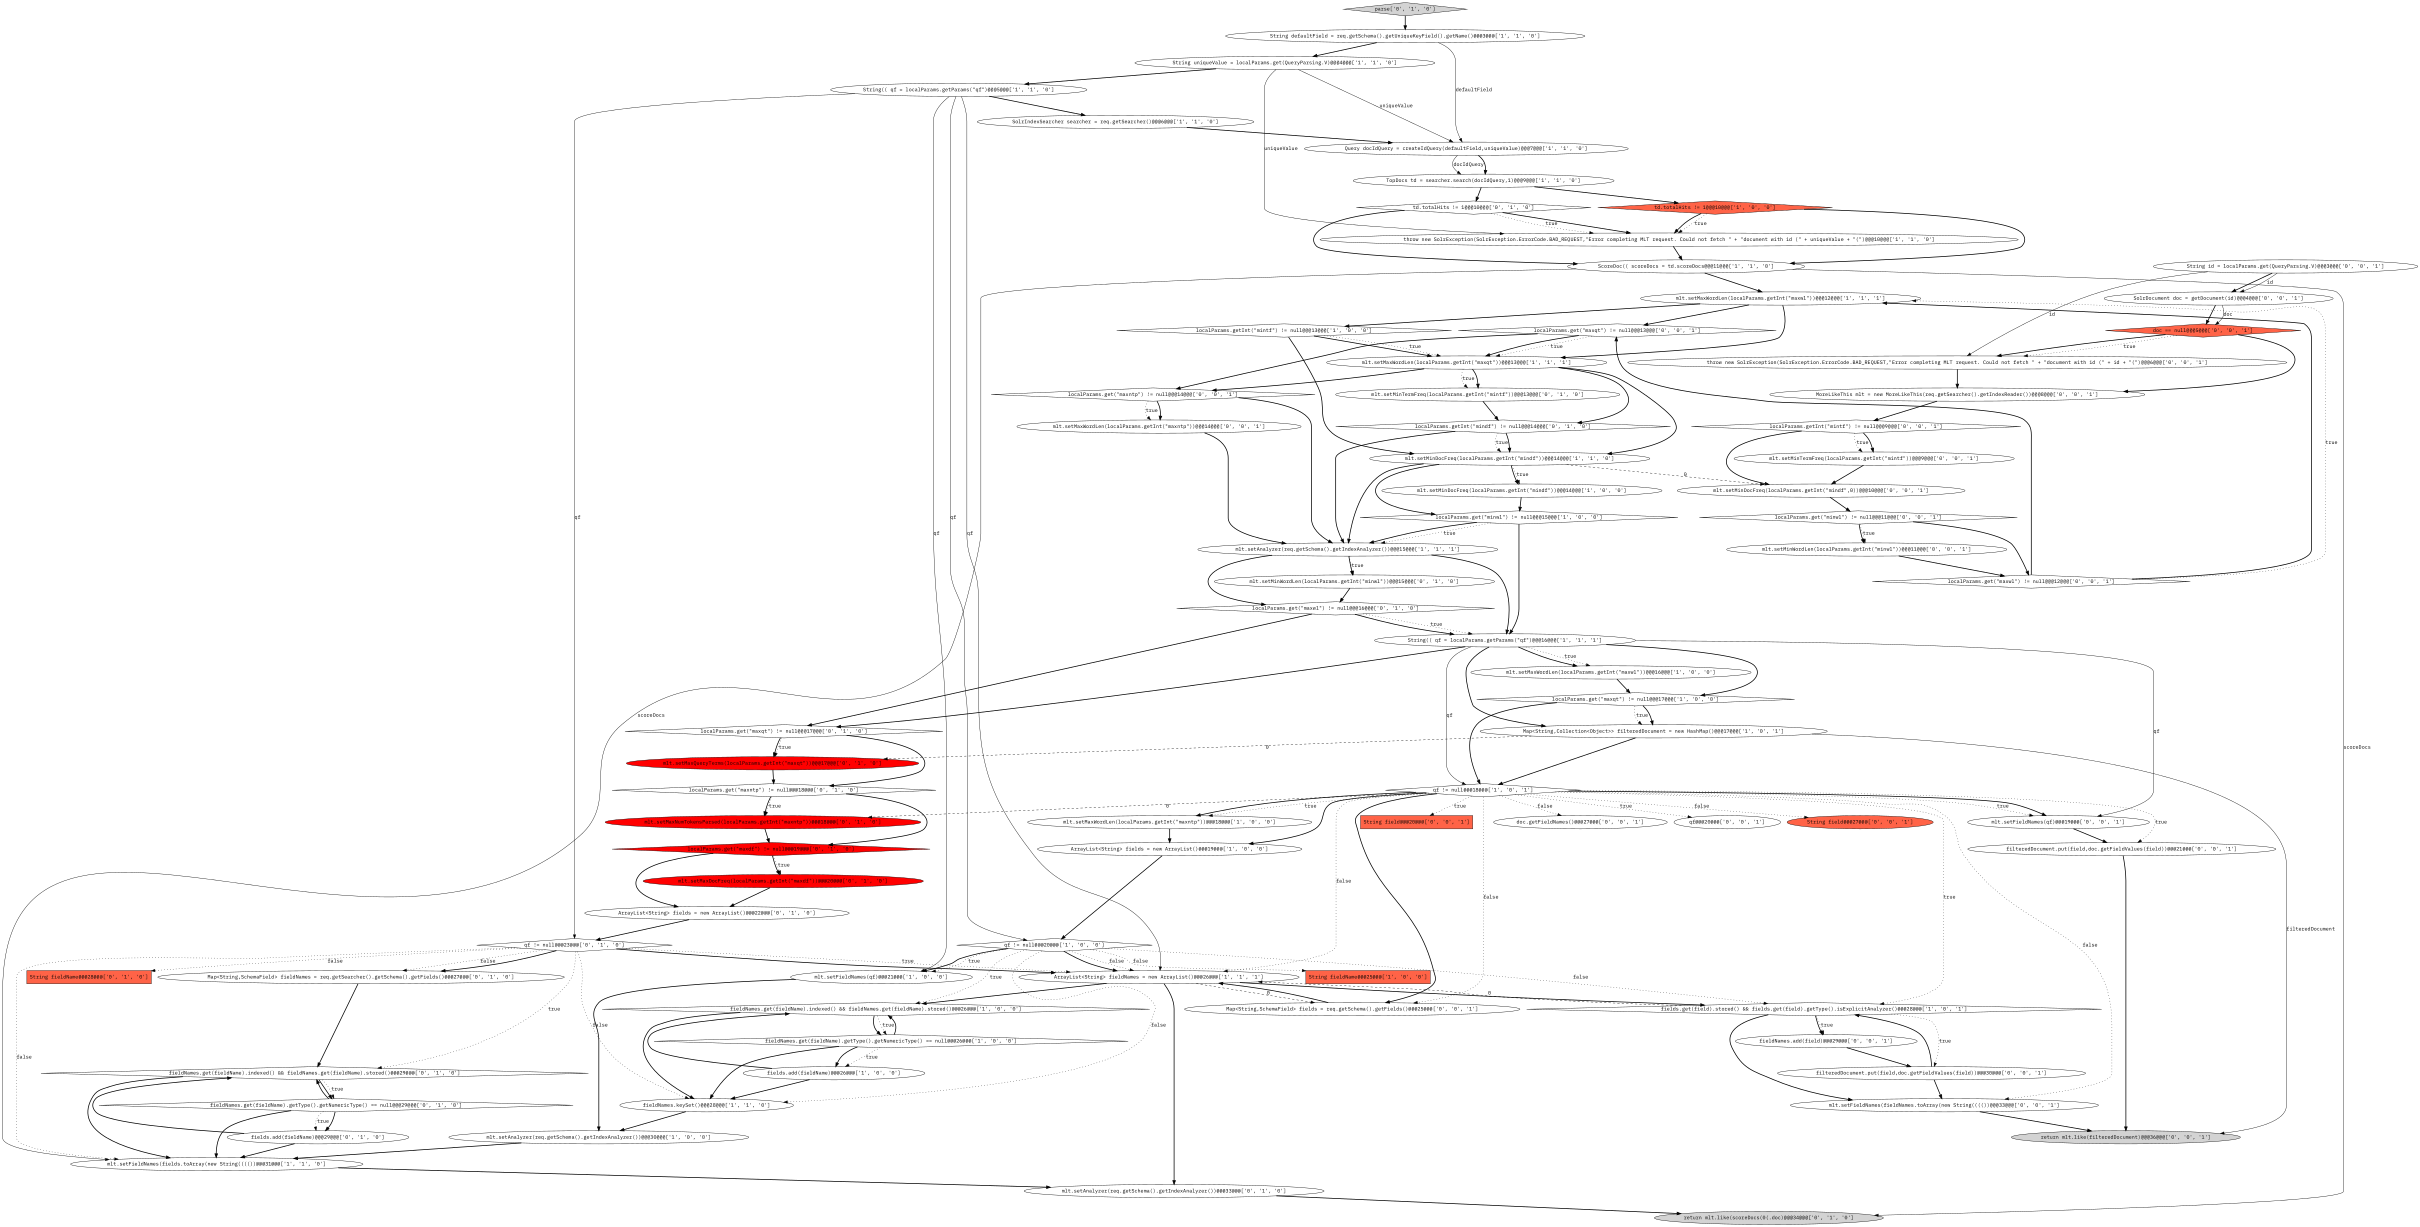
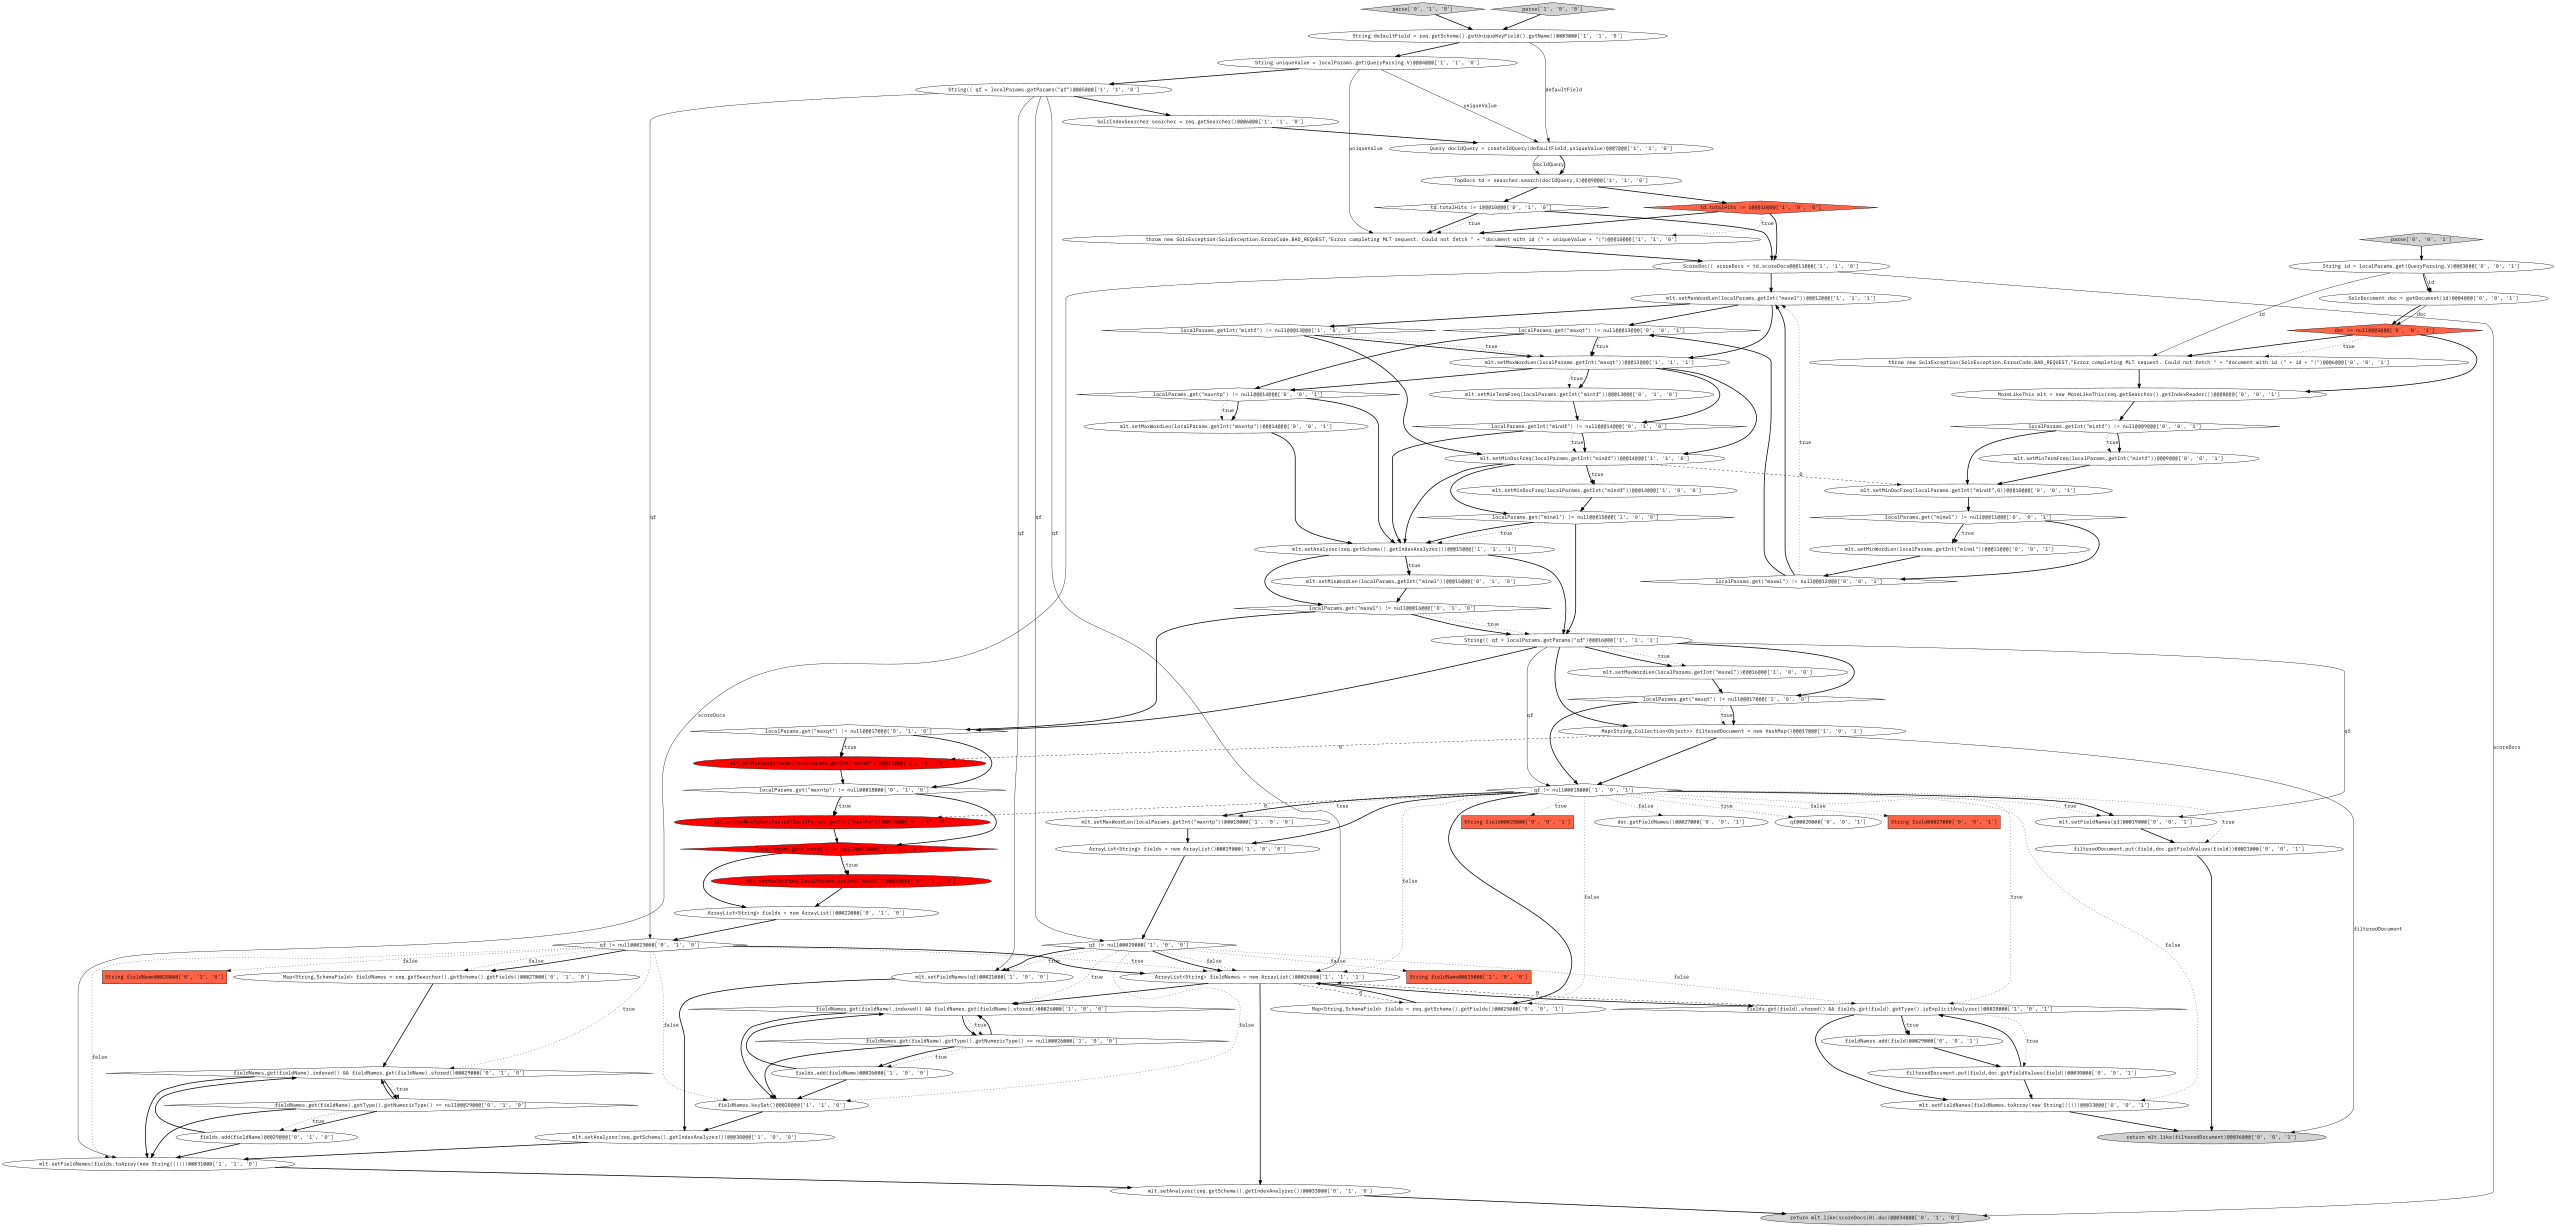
  digraph {
    fontname="IBM Plex Mono"
    node [fillcolor=white fontname="IBM Plex Mono" shape=ellipse style=filled]
    edge [fontname="IBM Plex Mono" style=bold]
    n1 [label="Map<String,SchemaField> fieldNames = req.getSearcher().getSchema().getFields()@@@27@@@['0', '1', '0']"]
    n2 [label="fieldNames.get(fieldName).indexed() && fieldNames.get(fieldName).stored()@@@29@@@['0', '1', '0']" shape=diamond]
    n3 [label="mlt.setFieldNames(fields.toArray(new String(((())@@@31@@@['1', '1', '0']"]
    n4 [label="fieldNames.get(fieldName).getType().getNumericType() == null@@@29@@@['0', '1', '0']" shape=diamond]
    n5 [label="localParams.get(\"maxwl\") != null@@@16@@@['0', '1', '0']" shape=diamond]
    n6 [label="String(( qf = localParams.getParams(\"qf\")@@@16@@@['1', '1', '1']"]
    n7 [label="localParams.get(\"maxqt\") != null@@@17@@@['0', '1', '0']" shape=diamond]
    n8 [label="mlt.setMaxWordLen(localParams.getInt(\"maxwl\"))@@@16@@@['1', '0', '0']"]
    n9 [label="qf != null@@@18@@@['1', '0', '1']" shape=diamond]
    n10 [label="Map<String,Collection<Object>> filteredDocument = new HashMap()@@@17@@@['1', '0', '1']"]
    n11 [label="mlt.setFieldNames(qf)@@@19@@@['0', '0', '1']"]
    n12 [label="localParams.get(\"maxqt\") != null@@@17@@@['1', '0', '0']" shape=diamond]
    n13 [fillcolor=red label="mlt.setMaxQueryTerms(localParams.getInt(\"maxqt\"))@@@17@@@['0', '1', '0']"]
    n14 [label="localParams.get(\"maxntp\") != null@@@18@@@['0', '1', '0']" shape=diamond]
    n15 [label="mlt.setFieldNames(qf)@@@21@@@['1', '0', '0']"]
    n16 [label="mlt.setAnalyzer(req.getSchema().getIndexAnalyzer())@@@30@@@['1', '0', '0']"]
    n17 [label="String uniqueValue = localParams.get(QueryParsing.V)@@@4@@@['1', '1', '0']"]
    n18 [label="String(( qf = localParams.getParams(\"qf\")@@@5@@@['1', '1', '0']"]
    n19 [label="throw new SolrException(SolrException.ErrorCode.BAD_REQUEST,\"Error completing MLT request. Could not fetch \" + \"document with id (\" + uniqueValue + \"(\")@@@10@@@['1', '1', '0']"]
    n20 [label="Query docIdQuery = createIdQuery(defaultField,uniqueValue)@@@7@@@['1', '1', '0']"]
    n21 [label="ArrayList<String> fieldNames = new ArrayList()@@@26@@@['1', '1', '1']"]
    n22 [label="qf != null@@@20@@@['1', '0', '0']" shape=diamond]
    n23 [label="qf != null@@@23@@@['0', '1', '0']" shape=diamond]
    n24 [label="SolrIndexSearcher searcher = req.getSearcher()@@@6@@@['1', '1', '0']"]
    n25 [label="ScoreDoc(( scoreDocs = td.scoreDocs@@@11@@@['1', '1', '0']"]
    n26 [label="TopDocs td = searcher.search(docIdQuery,1)@@@9@@@['1', '1', '0']"]
    n27 [fillcolor=tomato label="String field@@@20@@@['0', '0', '1']" shape=box]
    n28 [fillcolor=lightgray label="return mlt.like(scoreDocs(0(.doc)@@@34@@@['0', '1', '0']"]
    n29 [label="mlt.setAnalyzer(req.getSchema().getIndexAnalyzer())@@@33@@@['0', '1', '0']"]
    n30 [fillcolor=tomato label="String fieldName@@@25@@@['1', '0', '0']" shape=box]
    n31 [label="fields.get(field).stored() && fields.get(field).getType().isExplicitAnalyzer()@@@28@@@['1', '0', '1']" shape=diamond]
    n32 [label="fieldNames.add(field)@@@29@@@['0', '0', '1']"]
    n33 [label="mlt.setFieldNames(fieldNames.toArray(new String(((())@@@33@@@['0', '0', '1']"]
    n34 [label="filteredDocument.put(field,doc.getFieldValues(field))@@@30@@@['0', '0', '1']"]
    n35 [fillcolor=lightgray label="return mlt.like(filteredDocument)@@@36@@@['0', '0', '1']"]
    n36 [label="fieldNames.get(fieldName).indexed() && fieldNames.get(fieldName).stored()@@@26@@@['1', '0', '0']" shape=diamond]
    n37 [label="Map<String,SchemaField> fields = req.getSchema().getFields()@@@25@@@['0', '0', '1']"]
    n38 [fillcolor=red label="mlt.setMaxNumTokensParsed(localParams.getInt(\"maxntp\"))@@@18@@@['0', '1', '0']"]
    n39 [label="doc.getFieldNames()@@@27@@@['0', '0', '1']"]
    n40 [label="qf@@@20@@@['0', '0', '1']"]
-   n41 [fillcolor=tomato label="String field@@@27@@@['0', '0', '1']"]
+   n41 [fillcolor=tomato label="String field@@@27@@@['0', '0', '1']" shape=box]
    n42 [label="filteredDocument.put(field,doc.getFieldValues(field))@@@21@@@['0', '0', '1']"]
    n43 [label="ArrayList<String> fields = new ArrayList()@@@19@@@['1', '0', '0']"]
    n44 [label="mlt.setMaxWordLen(localParams.getInt(\"maxntp\"))@@@18@@@['1', '0', '0']"]
    n45 [label="mlt.setMinTermFreq(localParams.getInt(\"mintf\"))@@@13@@@['0', '1', '0']"]
    n46 [label="localParams.getInt(\"mindf\") != null@@@14@@@['0', '1', '0']" shape=diamond]
    n47 [label="mlt.setMinDocFreq(localParams.getInt(\"mindf\"))@@@14@@@['1', '1', '0']"]
    n48 [label="mlt.setAnalyzer(req.getSchema().getIndexAnalyzer())@@@15@@@['1', '1', '1']"]
    n49 [label="td.totalHits != 1@@@10@@@['0', '1', '0']" shape=diamond]
    n50 [fillcolor=tomato label="td.totalHits != 1@@@10@@@['1', '0', '0']" shape=diamond]
    n51 [label="fieldNames.keySet()@@@28@@@['1', '1', '0']"]
    n52 [label="fieldNames.get(fieldName).getType().getNumericType() == null@@@26@@@['1', '0', '0']" shape=diamond]
    n53 [fillcolor=red label="localParams.get(\"maxdf\") != null@@@19@@@['0', '1', '0']" shape=diamond]
    n54 [fillcolor=red label="mlt.setMaxDocFreq(localParams.getInt(\"maxdf\"))@@@20@@@['0', '1', '0']"]
    n55 [label="ArrayList<String> fields = new ArrayList()@@@22@@@['0', '1', '0']"]
    n56 [label="String id = localParams.get(QueryParsing.V)@@@3@@@['0', '0', '1']"]
    n57 [label="SolrDocument doc = getDocument(id)@@@4@@@['0', '0', '1']"]
    n58 [label="throw new SolrException(SolrException.ErrorCode.BAD_REQUEST,\"Error completing MLT request. Could not fetch \" + \"document with id (\" + id + \"(\")@@@6@@@['0', '0', '1']"]
    n59 [fillcolor=tomato label="doc == null@@@5@@@['0', '0', '1']" shape=diamond]
    n60 [label="MoreLikeThis mlt = new MoreLikeThis(req.getSearcher().getIndexReader())@@@8@@@['0', '0', '1']"]
    n61 [label="mlt.setMinWordLen(localParams.getInt(\"minwl\"))@@@11@@@['0', '0', '1']"]
    n62 [label="localParams.get(\"maxwl\") != null@@@12@@@['0', '0', '1']" shape=diamond]
    n63 [label="mlt.setMaxWordLen(localParams.getInt(\"maxwl\"))@@@12@@@['1', '1', '1']"]
    n64 [label="localParams.get(\"maxqt\") != null@@@13@@@['0', '0', '1']" shape=diamond]
    n65 [label="fields.add(fieldName)@@@29@@@['0', '1', '0']"]
    n66 [fillcolor=tomato label="String fieldName@@@28@@@['0', '1', '0']" shape=box]
    n67 [label="mlt.setMaxWordLen(localParams.getInt(\"maxqt\"))@@@13@@@['1', '1', '1']"]
    n68 [label="localParams.get(\"maxntp\") != null@@@14@@@['0', '0', '1']" shape=diamond]
    n69 [label="localParams.get(\"minwl\") != null@@@15@@@['1', '0', '0']" shape=diamond]
    n70 [label="mlt.setMinDocFreq(localParams.getInt(\"mindf\",0))@@@10@@@['0', '0', '1']"]
    n71 [label="mlt.setMinDocFreq(localParams.getInt(\"mindf\"))@@@14@@@['1', '0', '0']"]
    n72 [label="mlt.setMaxWordLen(localParams.getInt(\"maxntp\"))@@@14@@@['0', '0', '1']"]
    n73 [label="localParams.getInt(\"mintf\") != null@@@13@@@['1', '0', '0']" shape=diamond]
    n74 [label="localParams.getInt(\"mintf\") != null@@@9@@@['0', '0', '1']" shape=diamond]
    n75 [label="mlt.setMinTermFreq(localParams.getInt(\"mintf\"))@@@9@@@['0', '0', '1']"]
    n76 [label="mlt.setMinWordLen(localParams.getInt(\"minwl\"))@@@15@@@['0', '1', '0']"]
+   n77 [fillcolor=lightgray label="parse['0', '0', '1']" shape=diamond]
    n78 [label="localParams.get(\"minwl\") != null@@@11@@@['0', '0', '1']" shape=diamond]
    n79 [label="fields.add(fieldName)@@@26@@@['1', '0', '0']"]
    n80 [label="String defaultField = req.getSchema().getUniqueKeyField().getName()@@@3@@@['1', '1', '0']"]
    n81 [fillcolor=lightgray label="parse['0', '1', '0']" shape=diamond]
+   n82 [fillcolor=lightgray label="parse['1', '0', '0']" shape=diamond]
    n1 -> n2
    n2 -> n3
    n2 -> n4
    n2 -> n4 [label=true style=dotted]
    n3 -> n29
    n4 -> n2
    n4 -> n3
    n4 -> n65
    n4 -> n65 [label=true style=dotted]
    n5 -> n6 [label=true style=dotted]
    n5 -> n6
    n5 -> n7
    n6 -> n7
    n6 -> n8 [label=true style=dotted]
    n6 -> n8
    n6 -> n9 [label=qf style=solid]
    n6 -> n10
    n6 -> n11 [label=qf style=solid]
    n6 -> n12
    n7 -> n13 [label=true style=dotted]
    n7 -> n13
    n7 -> n14
    n8 -> n12
    n9 -> n11 [label=true style=dotted]
    n9 -> n11
    n9 -> n21 [label=false style=dotted]
    n9 -> n27 [label=true style=dotted]
    n9 -> n31 [label=true style=dotted]
    n9 -> n33 [label=false style=dotted]
    n9 -> n37
    n9 -> n37 [label=false style=dotted]
    n9 -> n38 [label=0 style=dashed]
    n9 -> n39 [label=false style=dotted]
    n9 -> n40 [label=true style=dotted]
    n9 -> n41 [label=false style=dotted]
    n9 -> n42 [label=true style=dotted]
    n9 -> n43
    n9 -> n44
    n9 -> n44 [label=true style=dotted]
    n10 -> n9
    n10 -> n13 [label=0 style=dashed]
    n10 -> n35 [label=filteredDocument style=solid]
    n11 -> n42
    n12 -> n9
    n12 -> n10 [label=true style=dotted]
    n12 -> n10
    n13 -> n14
    n14 -> n38 [label=true style=dotted]
    n14 -> n38
    n14 -> n53
    n15 -> n16
    n16 -> n3
    n17 -> n18
    n17 -> n19 [label=uniqueValue style=solid]
    n17 -> n20 [label=uniqueValue style=solid]
    n18 -> n15 [label=qf style=solid]
    n18 -> n21 [label=qf style=solid]
    n18 -> n22 [label=qf style=solid]
    n18 -> n23 [label=qf style=solid]
    n18 -> n24
    n19 -> n25
    n20 -> n26 [label=docIdQuery style=solid]
    n20 -> n26
    n21 -> n29
    n21 -> n31
    n21 -> n36
    n21 -> n37 [label=0 style=dashed]
    n22 -> n15
    n22 -> n15 [label=true style=dotted]
    n22 -> n21 [label=false style=dotted]
    n22 -> n21
    n22 -> n30 [label=false style=dotted]
    n22 -> n31 [label=false style=dotted]
    n22 -> n36 [label=true style=dotted]
    n22 -> n51 [label=false style=dotted]
    n23 -> n1 [label=false style=dotted]
    n23 -> n1
    n23 -> n2 [label=true style=dotted]
    n23 -> n3 [label=false style=dotted]
    n23 -> n21 [label=true style=dotted]
    n23 -> n21
    n23 -> n51 [label=false style=dotted]
    n23 -> n66 [label=false style=dotted]
    n24 -> n20
    n25 -> n3 [label=scoreDocs style=solid]
    n25 -> n28 [label=scoreDocs style=solid]
    n25 -> n63
    n26 -> n49
    n26 -> n50
    n29 -> n28
    n31 -> n21 [label=0 style=dashed]
    n31 -> n32 [label=true style=dotted]
    n31 -> n32
    n31 -> n33
    n31 -> n34 [label=true style=dotted]
    n32 -> n34
    n33 -> n35
    n34 -> n31
    n34 -> n33
    n36 -> n51
    n36 -> n52
    n36 -> n52 [label=true style=dotted]
    n37 -> n21
    n38 -> n53
    n42 -> n35
    n43 -> n22
    n44 -> n43
    n45 -> n46
    n46 -> n47 [label=true style=dotted]
    n46 -> n47
    n46 -> n48
    n47 -> n48
    n47 -> n69
    n47 -> n70 [label=0 style=dashed]
    n47 -> n71
    n47 -> n71 [label=true style=dotted]
    n48 -> n5
    n48 -> n6
    n48 -> n76
    n48 -> n76 [label=true style=dotted]
    n49 -> n19
    n49 -> n19 [label=true style=dotted]
    n49 -> n25
    n50 -> n19 [label=true style=dotted]
    n50 -> n19
    n50 -> n25
    n51 -> n16
    n52 -> n36
    n52 -> n51
    n52 -> n79
    n52 -> n79 [label=true style=dotted]
    n53 -> n54
    n53 -> n54 [label=true style=dotted]
    n53 -> n55
    n54 -> n55
    n55 -> n23
    n56 -> n57
    n56 -> n57 [label=id style=solid]
    n56 -> n58 [label=id style=solid]
    n57 -> n59 [label=doc style=solid]
    n57 -> n59
    n58 -> n60
    n59 -> n58 [label=true style=dotted]
    n59 -> n58
    n59 -> n60
    n60 -> n74
    n61 -> n62
    n62 -> n63
    n62 -> n63 [label=true style=dotted]
    n62 -> n64
    n63 -> n64
    n63 -> n67
    n63 -> n73
    n64 -> n67
    n64 -> n67 [label=true style=dotted]
    n64 -> n68
    n65 -> n2
    n65 -> n3
    n67 -> n45
    n67 -> n45 [label=true style=dotted]
    n67 -> n46
    n67 -> n47
    n67 -> n68
    n68 -> n48
    n68 -> n72
    n68 -> n72 [label=true style=dotted]
    n69 -> n6
    n69 -> n48 [label=true style=dotted]
    n69 -> n48
    n70 -> n78
    n71 -> n69
    n72 -> n48
    n73 -> n47
    n73 -> n67
    n73 -> n67 [label=true style=dotted]
    n74 -> n70
    n74 -> n75 [label=true style=dotted]
    n74 -> n75
    n75 -> n70
    n76 -> n5
+   n77 -> n56
    n78 -> n61
    n78 -> n61 [label=true style=dotted]
    n78 -> n62
    n79 -> n36
    n79 -> n51
    n80 -> n17
    n80 -> n20 [label=defaultField style=solid]
    n81 -> n80
+   n82 -> n80
  }
